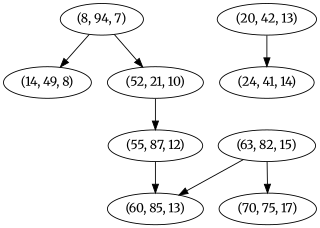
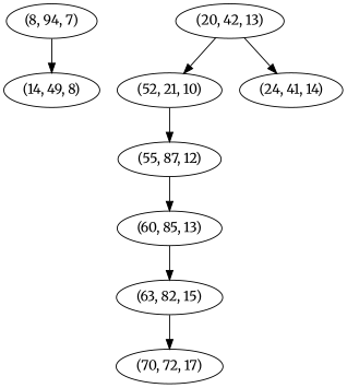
  digraph {
    fontname=Merriweather
    node [fontname=Merriweather]
    edge [fontname=Merriweather]
    "(8, 94, 7)"
    "(14, 49, 8)"
    n3 [label="(52, 21, 10)"]
    "(55, 87, 12)"
    "(20, 42, 13)"
    "(24, 41, 14)"
    "(60, 85, 13)"
    "(63, 82, 15)"
-   "(70, 75, 17)"
+   "(70, 75, 17)" [label="(70, 72, 17)"]
    "(8, 94, 7)" -> "(14, 49, 8)"
-   "(8, 94, 7)" -> n3
+   "(20, 42, 13)" -> n3
    n3 -> "(55, 87, 12)"
    "(55, 87, 12)" -> "(60, 85, 13)"
    "(20, 42, 13)" -> "(24, 41, 14)"
-   "(63, 82, 15)" -> "(60, 85, 13)"
+   "(60, 85, 13)" -> "(63, 82, 15)"
    "(63, 82, 15)" -> "(70, 75, 17)"
  }
